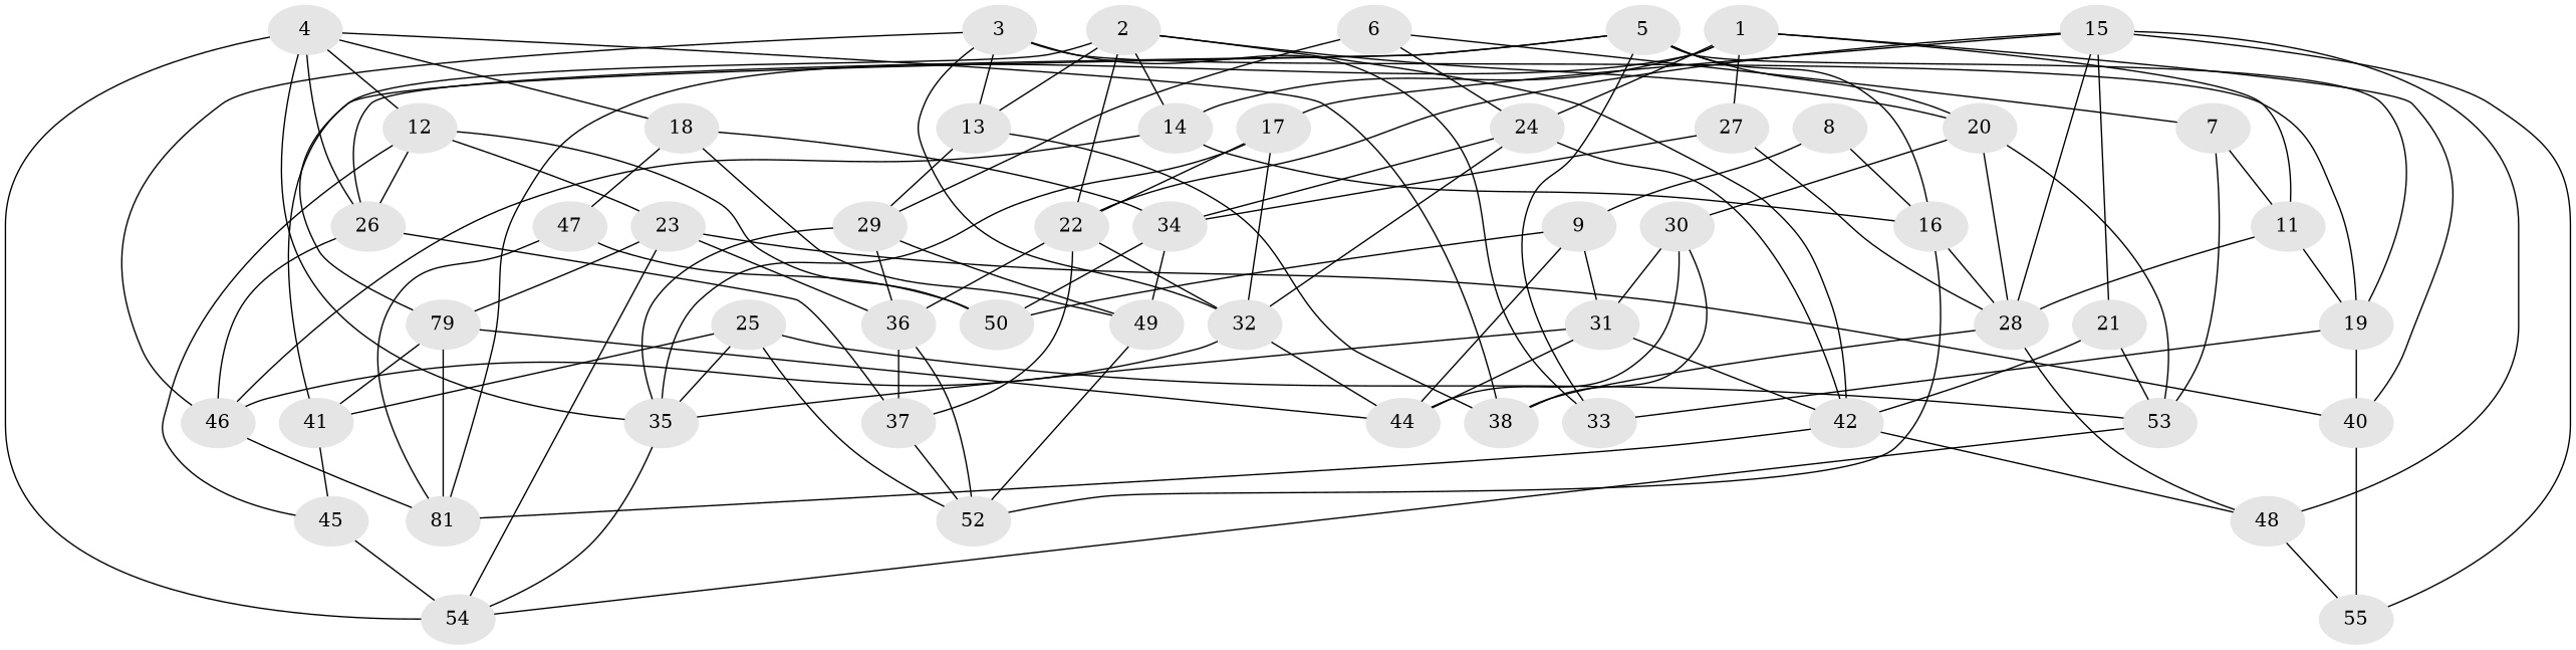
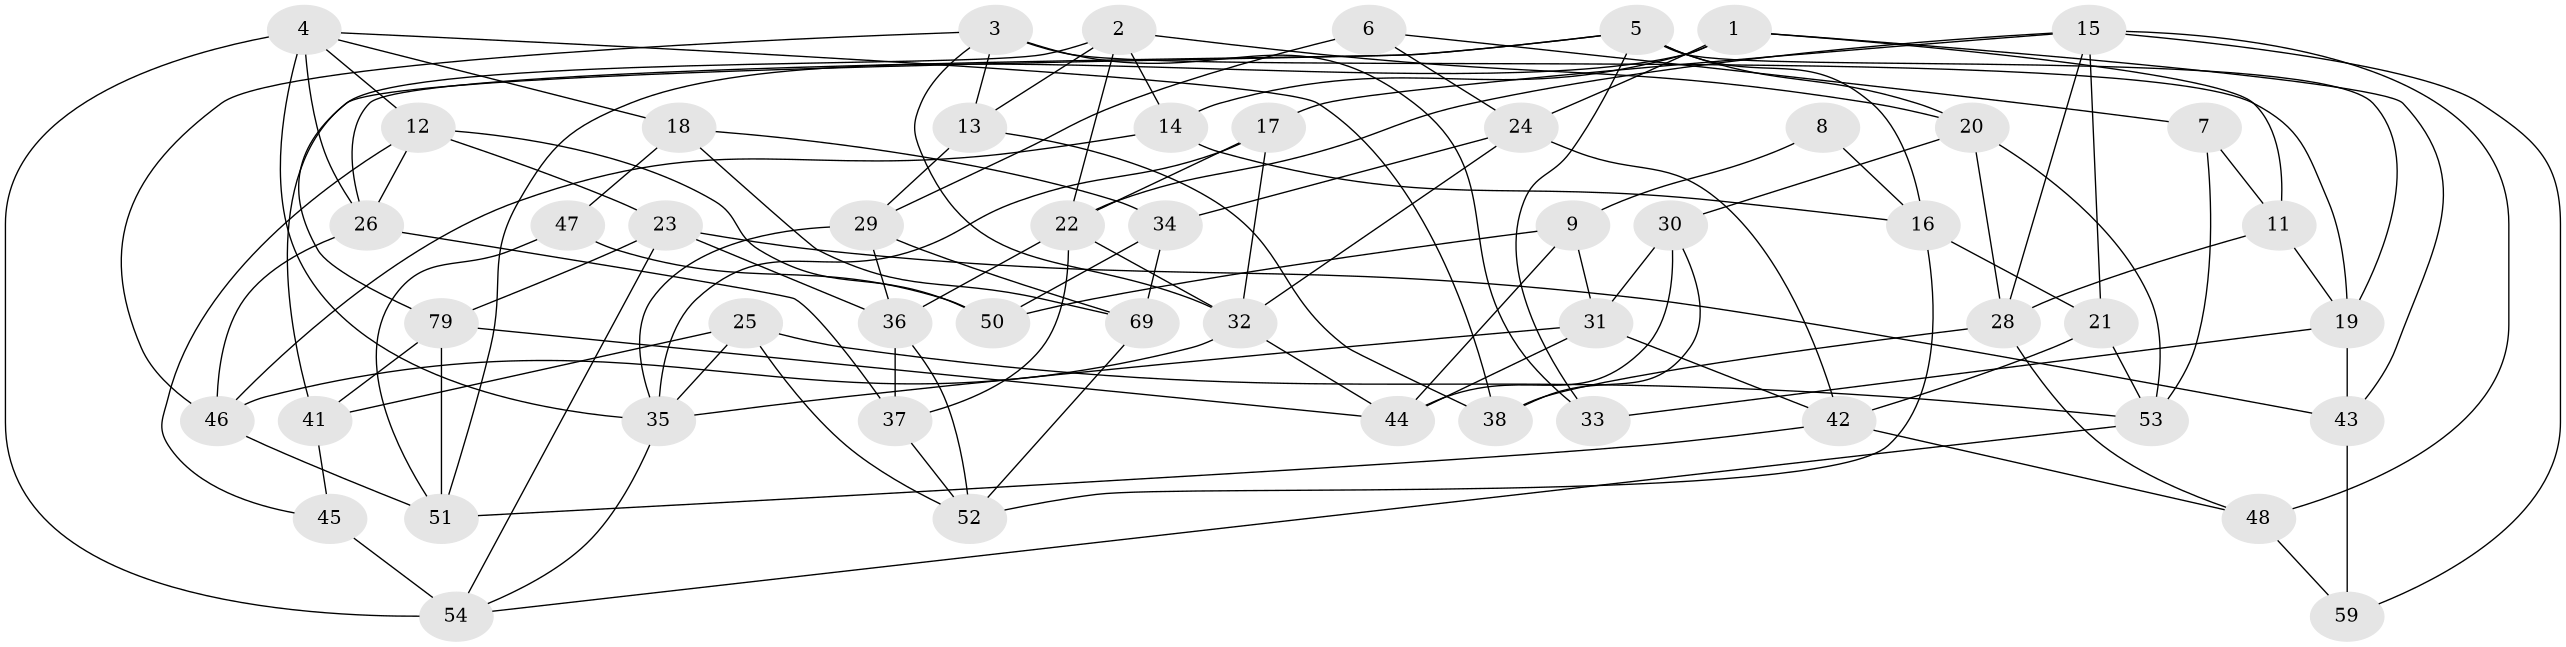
  graph {
    node [color=gray90 style=filled]
    edge [weight=1.0]
    1
    11
    14
    24
-   27
-   40
-   51 [label=81]
+   40 [label=43]
+   51
    19
    28
    46
    16
    42
    32
    34
-   55
+   55 [label=59]
    2
    13
    20
    22
    n20 [label=79]
    38
    29
    53
    30
    37
    36
    41
    44
    48
    3
    33
    4
    12
    18
    26
    35
    54
    50
    45
    23
    47
-   49
+   49 [label=69]
    5
    21
    52
    6
    7
    8
    9
    31
    15
    17
    25
    1 -- 11
    1 -- 14
    1 -- 24
-   1 -- 27
    1 -- 40
    1 -- 51
    11 -- 19
    11 -- 28
    14 -- 46
    14 -- 16
    24 -- 42
    24 -- 32
    24 -- 34 [weight=2.0]
-   27 -- 28
-   27 -- 34
    40 -- 55 [weight=2.0]
    19 -- 40 [weight=2.0]
    19 -- 33
    28 -- 38
    28 -- 48
    46 -- 51 [weight=2.0]
-   16 -- 28
+   16 -- 21
    16 -- 52
    42 -- 51
    42 -- 48
    32 -- 46
    32 -- 44
    34 -- 50
    34 -- 49
    2 -- 14
-   2 -- 42
    2 -- 13
    2 -- 20
    2 -- 22
    2 -- n20
    13 -- 38
    13 -- 29
    20 -- 28
    20 -- 53
    20 -- 30 [weight=2.0]
    22 -- 32
    22 -- 37
    22 -- 36
    n20 -- 51 [weight=2.0]
    n20 -- 41
    n20 -- 44
    29 -- 36
    29 -- 35
    29 -- 49
    53 -- 54
    30 -- 38
    30 -- 44
    30 -- 31 [weight=2.0]
    37 -- 52
    36 -- 37
    36 -- 52
    41 -- 45
    48 -- 55
    3 -- 19
    3 -- 46
    3 -- 32
    3 -- 13
    3 -- 33 [weight=2.0]
    4 -- 38
    4 -- 12
    4 -- 18
    4 -- 26
    4 -- 35
    4 -- 54
    12 -- 26
    12 -- 50
    12 -- 45
    12 -- 23
    18 -- 34
    18 -- 47
    18 -- 49
    26 -- 46
    26 -- 37
    35 -- 54
    45 -- 54 [weight=2.0]
    23 -- 40
    23 -- n20
    23 -- 36
    23 -- 54
    47 -- 51
    47 -- 50
    49 -- 52
    5 -- 19
    5 -- 16
    5 -- 20
    5 -- 41
    5 -- 33
    5 -- 26
    21 -- 42
    21 -- 53
    6 -- 24
    6 -- 29 [weight=2.0]
    6 -- 7
    7 -- 11
    7 -- 53 [weight=2.0]
    8 -- 16 [weight=2.0]
    8 -- 9
    9 -- 44 [weight=2.0]
    9 -- 50
    9 -- 31
    31 -- 42
    31 -- 44
    31 -- 35
    15 -- 28
    15 -- 55
    15 -- 22
    15 -- 48
    15 -- 21
    15 -- 17
    17 -- 32
    17 -- 22
    17 -- 35
    25 -- 53
    25 -- 41
    25 -- 35
    25 -- 52
  }
